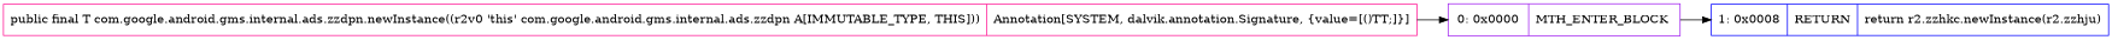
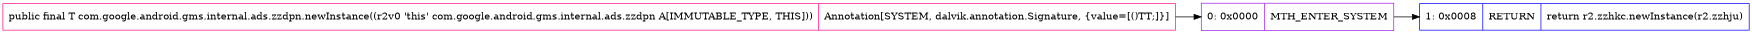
  digraph {
    rankdir=LR
    node [shape=record]
-   n1 [label="{0\:\ 0x0000|MTH_ENTER_BLOCK\l}" color=purple]
+   n1 [label="{0\:\ 0x0000|MTH_ENTER_SYSTEM\l}" color=purple]
    n2 [label="{1\:\ 0x0008|RETURN\l|return r2.zzhkc.newInstance(r2.zzhju)\l}" color=blue]
    n3 [label="{public final T com.google.android.gms.internal.ads.zzdpn.newInstance((r2v0 'this' com.google.android.gms.internal.ads.zzdpn A[IMMUTABLE_TYPE, THIS]))  | Annotation[SYSTEM, dalvik.annotation.Signature, \{value=[()TT;]\}]\l}" color=deeppink]
    n1 -> n2
    n3 -> n1
  }
